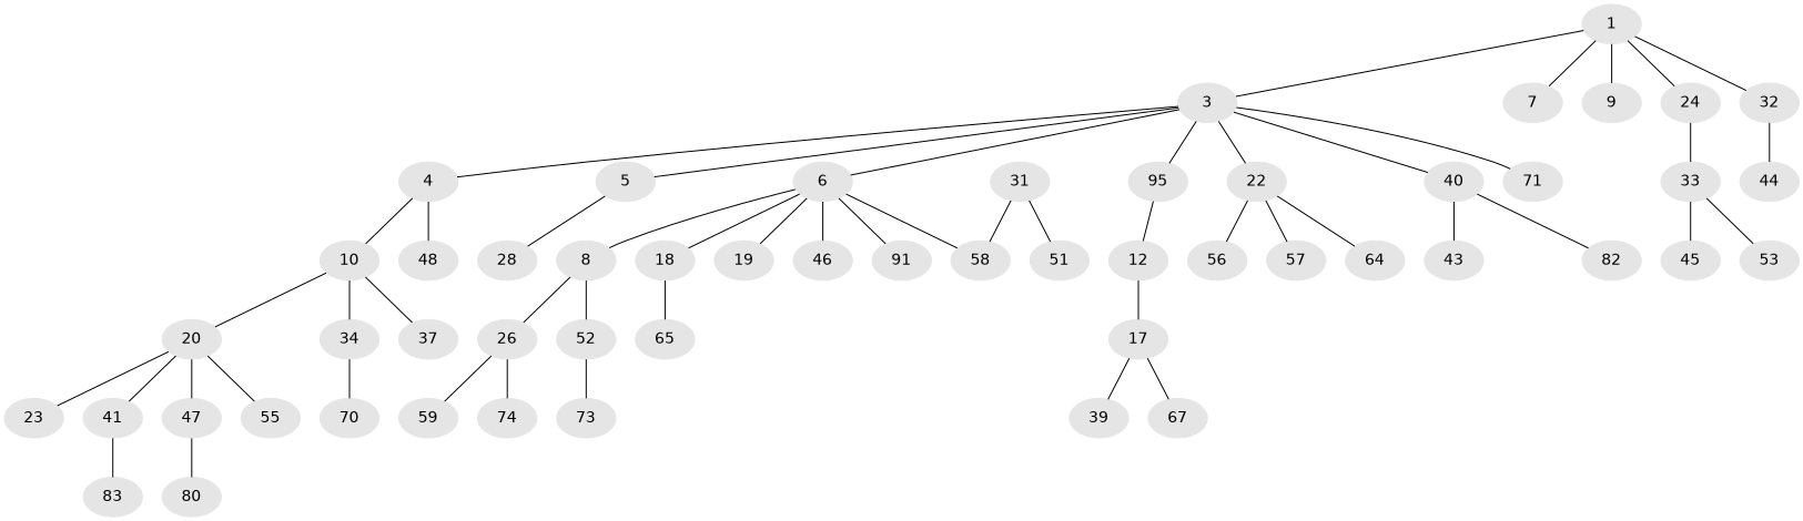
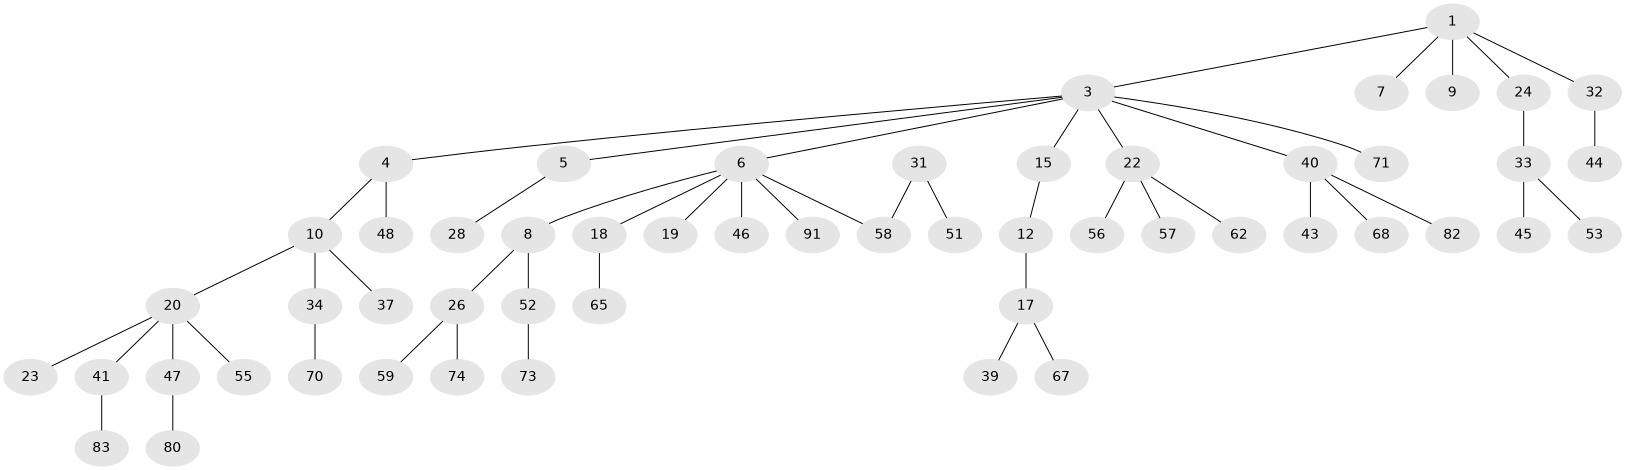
  graph {
    fontname="DejaVu Sans"
    node [color=gray90 fontname="DejaVu Sans" style=filled]
    edge [fontname="DejaVu Sans"]
    1 [super="+2"]
    3 [super="+13"]
    7 [super="+11"]
    9 [super="+64"]
    24 [super="+77"]
    32 [super="+50"]
    4 [super="+16"]
    5 [super="+79"]
    6 [super="+14"]
-   15 [super="+27" label=95]
+   15 [super="+27"]
    22 [super="+36"]
    40 [super="+60"]
    71
    33 [super="+35"]
    44 [super="+78"]
    10 [super="+38"]
    48
    28 [super="+29"]
    8 [super="+25"]
    18 [super="+72"]
    19 [super="+30"]
    46
    n23 [label=91]
    58
    17 [super="+75"]
    12
    56
    57 [super="+81"]
-   62 [super="+69" label=64]
+   62 [super="+69"]
    43
+   68
    82
    20 [super="+21"]
    34
    37
    26 [super="+54"]
    52 [super="+63"]
    65
    31 [super="+42"]
    51 [super="+76"]
    59
    74
    73
    23
    41 [super="+66"]
    47 [super="+49"]
    55
    70
    39
    67
    83
    80 [super="+84"]
    45
    53
    1 -- 3
    1 -- 7
    1 -- 9
    1 -- 24
    1 -- 32
    3 -- 4
    3 -- 5
    3 -- 6
    3 -- 15
    3 -- 22
    3 -- 40
    3 -- 71
    24 -- 33
    32 -- 44
    4 -- 10
    4 -- 48
    5 -- 28
    6 -- 8
    6 -- 18
    6 -- 19
    6 -- 46
    6 -- n23
    6 -- 58
    15 -- 12
    22 -- 56
    22 -- 57
    22 -- 62
    40 -- 43
+   40 -- 68
    40 -- 82
    33 -- 45
    33 -- 53
    10 -- 20
    10 -- 34
    10 -- 37
    8 -- 26
    8 -- 52
    18 -- 65
    17 -- 39
    17 -- 67
    12 -- 17
    20 -- 23
    20 -- 41
    20 -- 47
    20 -- 55
    34 -- 70
    26 -- 59
    26 -- 74
    52 -- 73
    31 -- 58
    31 -- 51
    41 -- 83
    47 -- 80
  }
